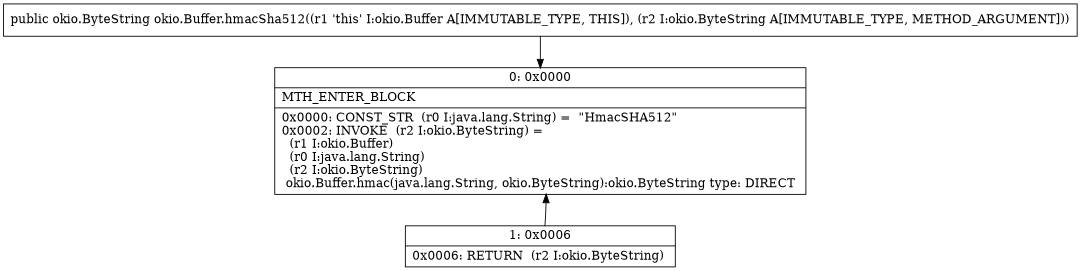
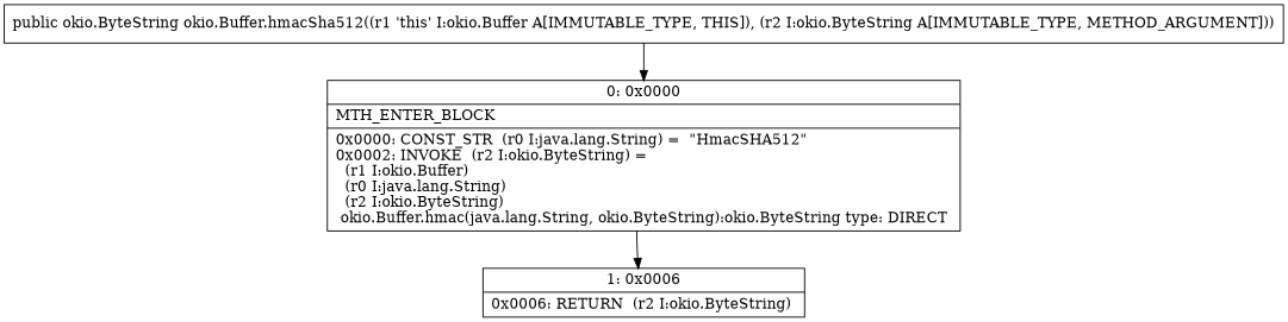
  digraph {
    node [shape=record]
    n1 [label="{0\:\ 0x0000|MTH_ENTER_BLOCK\l|0x0000: CONST_STR  (r0 I:java.lang.String) =  \"HmacSHA512\" \l0x0002: INVOKE  (r2 I:okio.ByteString) = \l  (r1 I:okio.Buffer)\l  (r0 I:java.lang.String)\l  (r2 I:okio.ByteString)\l okio.Buffer.hmac(java.lang.String, okio.ByteString):okio.ByteString type: DIRECT \l}"]
    n2 [label="{1\:\ 0x0006|0x0006: RETURN  (r2 I:okio.ByteString) \l}"]
    n3 [label="{public okio.ByteString okio.Buffer.hmacSha512((r1 'this' I:okio.Buffer A[IMMUTABLE_TYPE, THIS]), (r2 I:okio.ByteString A[IMMUTABLE_TYPE, METHOD_ARGUMENT])) }"]
-   n2 -> n1
+   n1 -> n2
    n3 -> n1
  }
